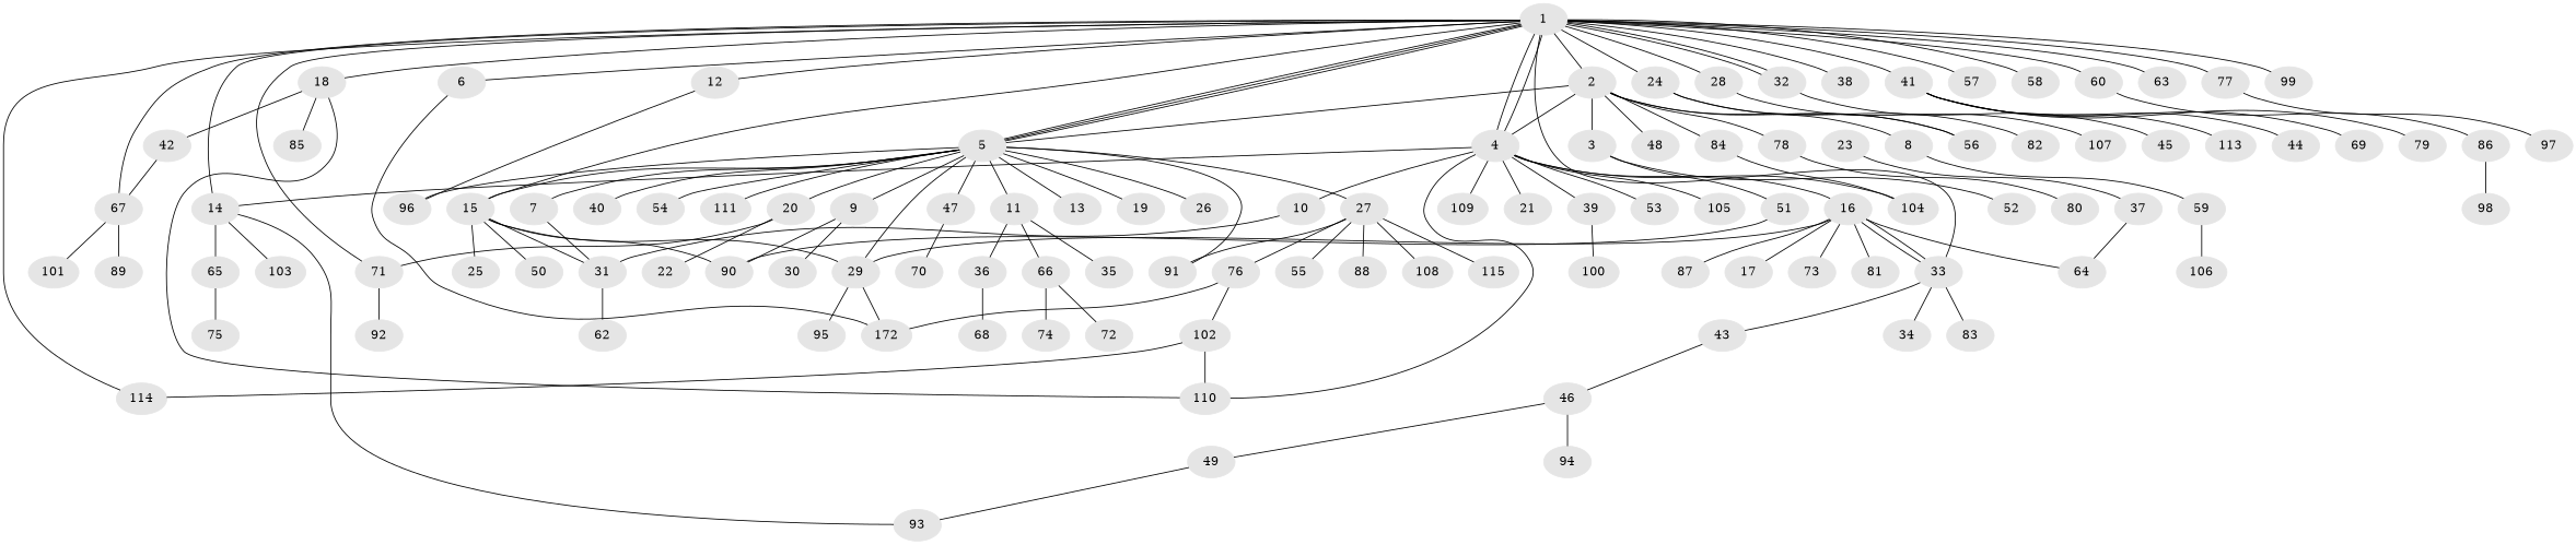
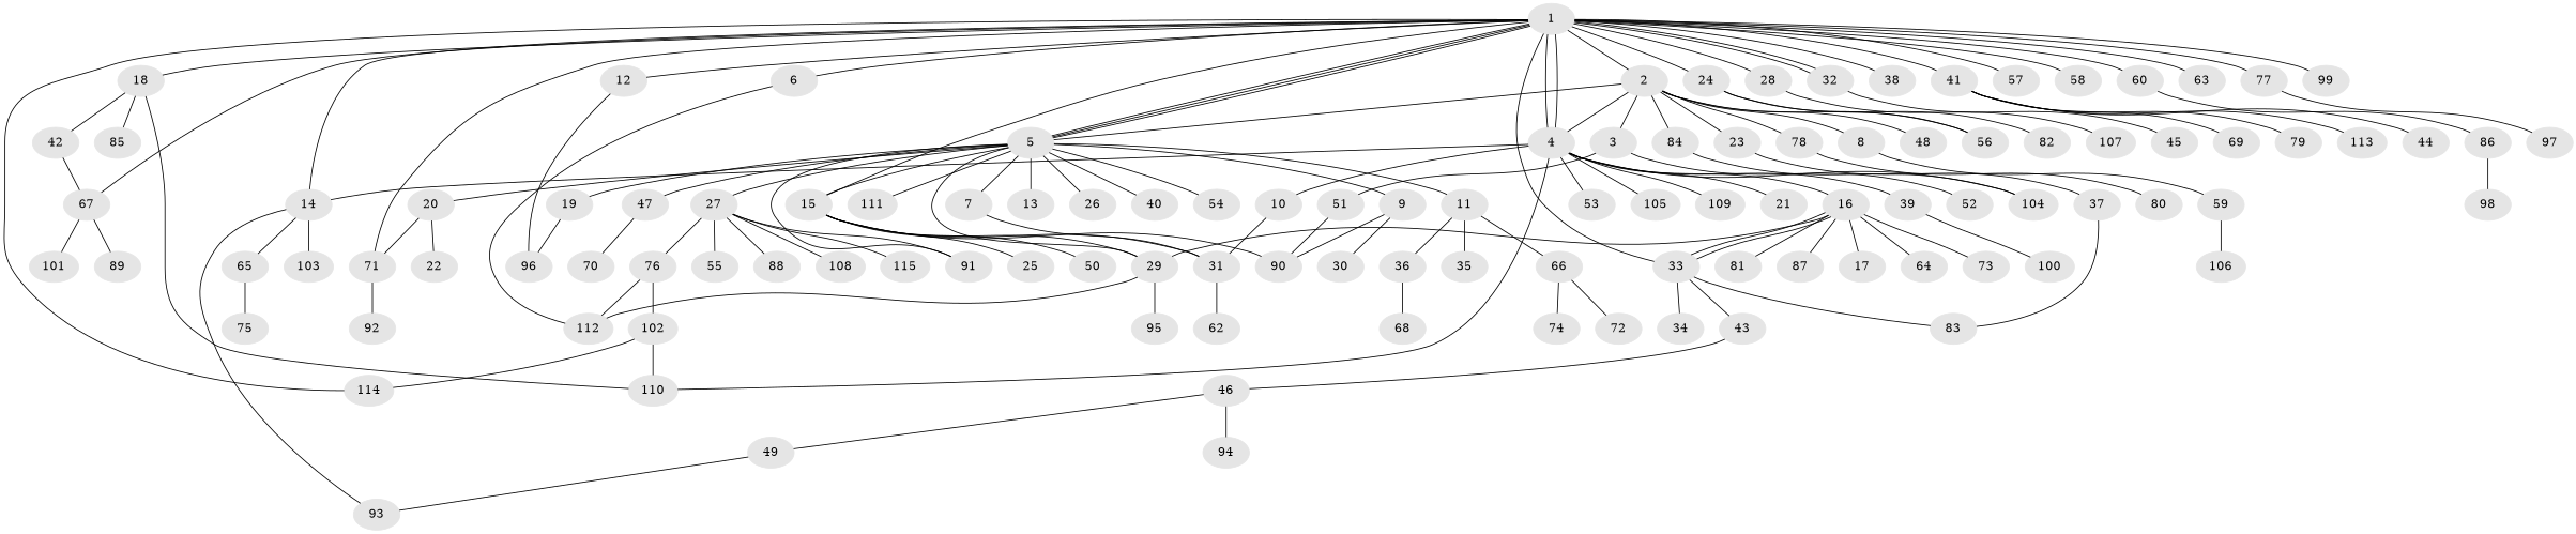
  graph {
    node [color=gray90 style=filled]
    1
    2
    4
    5
    6
    12
    14
    15
    18
    24
    28
    32
    33
    38
    41
    57
    58
    60
    63
    67
    71
    77
    99
    114
    3
    8
    23
    48
    56
    78
    84
    10
    16
    21
    39
    53
    104
    105
    109
    110
    7
    9
    11
    13
    19
    20
    26
    27
    29
    40
    47
    54
    91
    96
    111
-   112 [label=172]
+   112
    65
    93
    103
    31
    90
    25
    50
    42
    85
    82
    107
    45
    34
    43
    83
    44
    69
    79
    113
    86
    89
    101
    92
    97
    51
    52
    59
    37
    80
    17
    64
    73
    81
    87
    100
    30
    35
    36
    66
    22
    55
    76
    88
    108
    115
    95
    70
    62
    106
    68
    72
    74
    75
    102
    46
    49
    94
    98
    1 -- 2
    1 -- 4
    1 -- 4
    1 -- 5
    1 -- 5
    1 -- 5
    1 -- 6
    1 -- 12
    1 -- 14
    1 -- 15
    1 -- 18
    1 -- 24
    1 -- 28
    1 -- 32
    1 -- 32
    1 -- 33
    1 -- 38
    1 -- 41
    1 -- 57
    1 -- 58
    1 -- 60
    1 -- 63
    1 -- 67
    1 -- 71
    1 -- 77
    1 -- 99
    1 -- 114
    2 -- 4
    2 -- 5
    2 -- 3
    2 -- 8
+   2 -- 23
    2 -- 48
    2 -- 56
    2 -- 78
    2 -- 84
    4 -- 14
    4 -- 10
    4 -- 16
    4 -- 21
    4 -- 39
    4 -- 53
    4 -- 104
    4 -- 105
    4 -- 109
    4 -- 110
    5 -- 15
    5 -- 7
    5 -- 9
    5 -- 11
    5 -- 13
    5 -- 19
    5 -- 20
    5 -- 26
    5 -- 27
    5 -- 29
    5 -- 40
    5 -- 47
    5 -- 54
    5 -- 91
-   5 -- 96
+   19 -- 96
    5 -- 111
    6 -- 112
    12 -- 96
    14 -- 65
    14 -- 93
    14 -- 103
    15 -- 29
    15 -- 31
    15 -- 90
    15 -- 25
    15 -- 50
    18 -- 110
    18 -- 42
    18 -- 85
    24 -- 56
    24 -- 82
    28 -- 107
    32 -- 45
    33 -- 34
    33 -- 43
    33 -- 83
    41 -- 44
    41 -- 69
    41 -- 79
    41 -- 113
    60 -- 86
    67 -- 89
    67 -- 101
    71 -- 92
    77 -- 97
    3 -- 51
    3 -- 52
    8 -- 59
    23 -- 37
    78 -- 80
    84 -- 104
    10 -- 31
    16 -- 33
    16 -- 33
    16 -- 29
    16 -- 17
    16 -- 64
    16 -- 73
    16 -- 81
    16 -- 87
    39 -- 100
    7 -- 31
    9 -- 90
    9 -- 30
    11 -- 35
    11 -- 36
    11 -- 66
    20 -- 71
    20 -- 22
    27 -- 91
    27 -- 55
    27 -- 76
    27 -- 88
    27 -- 108
    27 -- 115
    29 -- 112
    29 -- 95
    47 -- 70
    65 -- 75
    31 -- 62
    42 -- 67
    43 -- 46
    86 -- 98
    51 -- 90
    59 -- 106
-   37 -- 64
+   37 -- 83
    36 -- 68
    66 -- 72
    66 -- 74
    76 -- 112
    76 -- 102
    102 -- 114
    102 -- 110
    46 -- 49
    46 -- 94
    49 -- 93
  }
